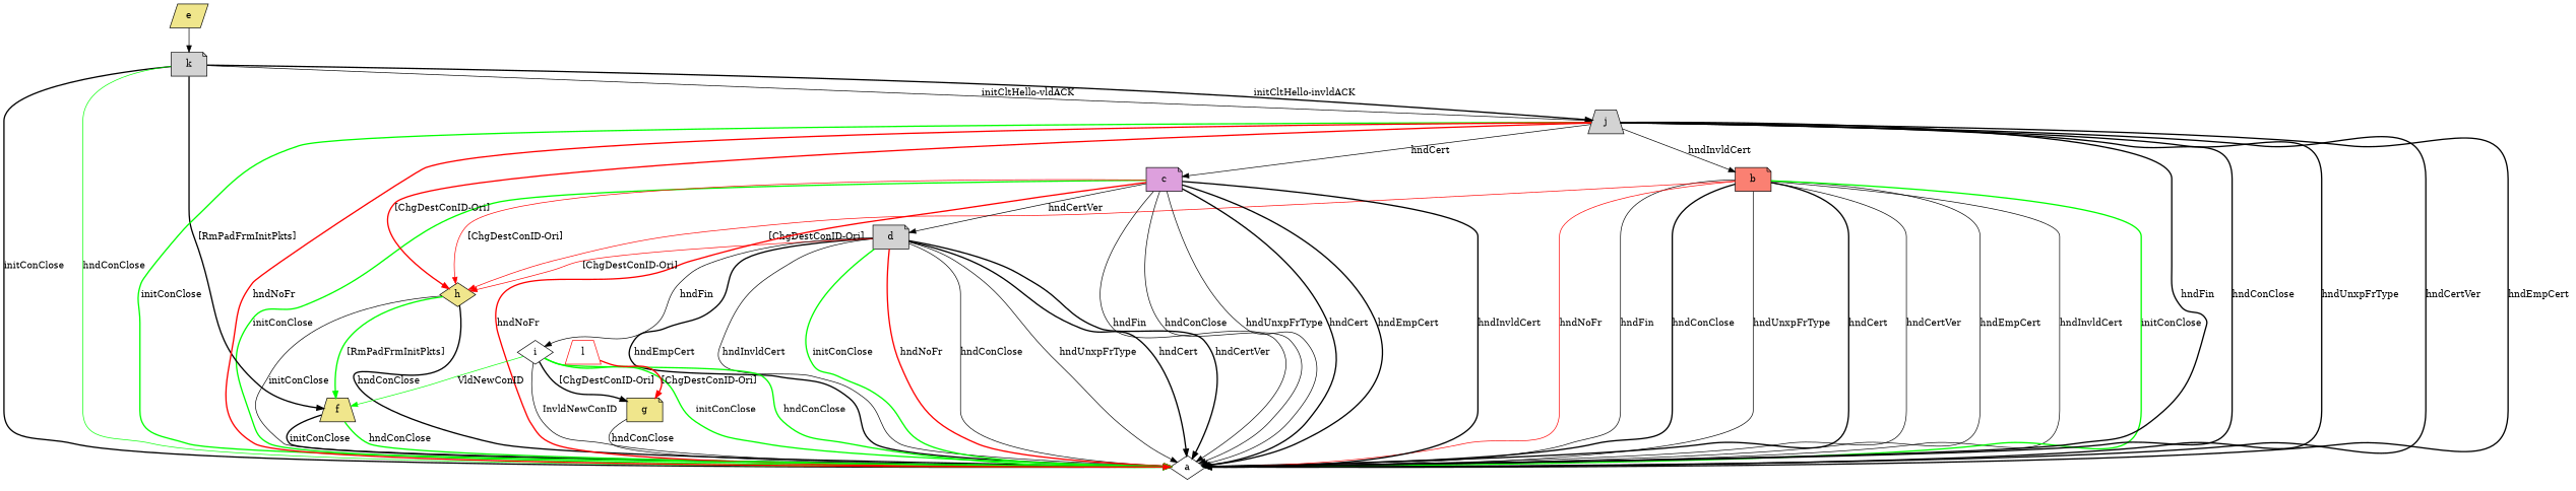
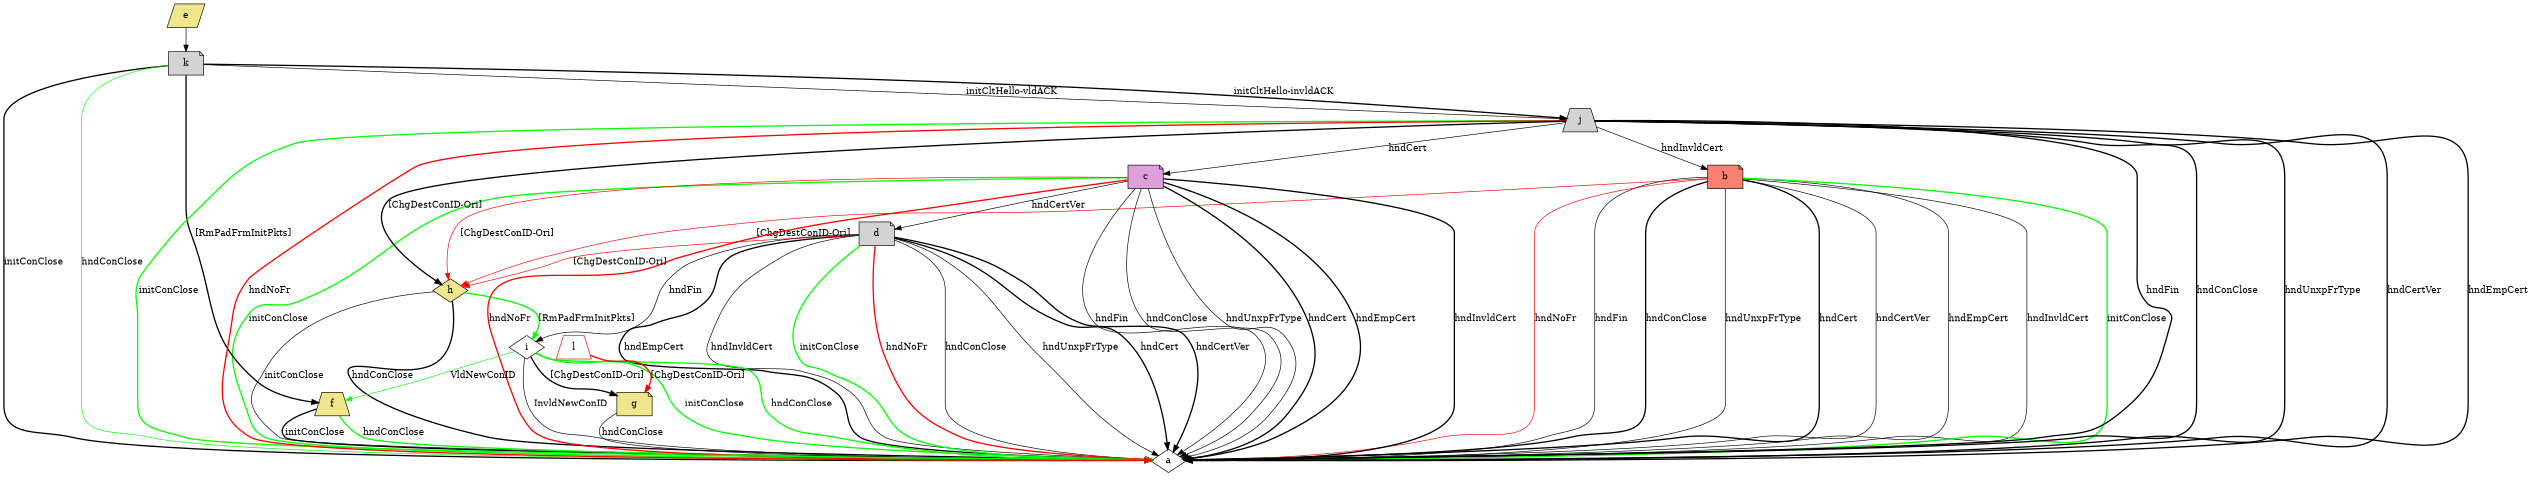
  digraph {
    node [fillcolor=khaki shape=note style=filled]
    edge [style=bold]
    b [fillcolor=salmon]
    a [fillcolor=white shape=diamond]
    h [shape=diamond]
    f [shape=trapezium]
    c [fillcolor=plum]
    d [fillcolor=lightgrey]
    i [fillcolor=white shape=diamond]
    g
    l [color=red fillcolor=white shape=trapezium]
    e [shape=parallelogram]
    k [fillcolor=lightgrey]
    j [fillcolor=lightgrey shape=trapezium]
    b -> a [label="hndFin " style=solid]
    b -> a [label="hndConClose "]
    b -> a [label="hndUnxpFrType " style=solid]
    b -> a [label="hndCert "]
    b -> a [label="hndCertVer " style=solid]
    b -> a [label="hndEmpCert " style=solid]
    b -> a [label="hndInvldCert " style=solid]
    b -> a [color=green label="initConClose "]
    b -> a [color=red label="hndNoFr " style=solid]
    b -> h [color=red label="[ChgDestConID-Ori] " style=solid]
    h -> a [label="initConClose " style=solid]
    h -> a [label="hndConClose "]
-   h -> f [color=green label="[RmPadFrmInitPkts] "]
+   h -> i [color=green label="[RmPadFrmInitPkts] "]
    f -> a [label="initConClose "]
    f -> a [color=green label="hndConClose "]
    c -> a [label="hndFin " style=solid]
    c -> a [label="hndConClose " style=solid]
    c -> a [label="hndUnxpFrType " style=solid]
    c -> a [label="hndCert "]
    c -> a [label="hndEmpCert "]
    c -> a [label="hndInvldCert "]
    c -> a [color=green label="initConClose "]
    c -> a [color=red label="hndNoFr "]
    c -> h [color=red label="[ChgDestConID-Ori] " style=solid]
    c -> d [label="hndCertVer " style=solid]
    d -> a [label="hndConClose " style=solid]
    d -> a [label="hndUnxpFrType " style=solid]
    d -> a [label="hndCert "]
    d -> a [label="hndCertVer "]
    d -> a [label="hndEmpCert "]
    d -> a [label="hndInvldCert " style=solid]
    d -> a [color=green label="initConClose "]
    d -> a [color=red label="hndNoFr "]
    d -> h [color=red label="[ChgDestConID-Ori] " style=solid]
    d -> i [label="hndFin " style=solid]
    i -> a [label="InvldNewConID " style=solid]
    i -> a [color=green label="initConClose "]
    i -> a [color=green label="hndConClose "]
    i -> f [color=green label="VldNewConID " style=solid]
    i -> g [label="[ChgDestConID-Ori] "]
    g -> a [label="hndConClose " style=solid]
    l -> g [color=red label="[ChgDestConID-Ori] "]
    e -> k [style=solid]
    k -> a [label="initConClose "]
    k -> a [color=green label="hndConClose " style=solid]
    k -> f [label="[RmPadFrmInitPkts] "]
    k -> j [label="initCltHello-vldACK " style=solid]
    k -> j [label="initCltHello-invldACK "]
    j -> b [label="hndInvldCert " style=solid]
    j -> a [label="hndFin "]
    j -> a [label="hndConClose "]
    j -> a [label="hndUnxpFrType "]
    j -> a [label="hndCertVer "]
    j -> a [label="hndEmpCert "]
    j -> a [color=green label="initConClose "]
    j -> a [color=red label="hndNoFr "]
-   j -> h [color=red label="[ChgDestConID-Ori] "]
+   j -> h [color=black label="[ChgDestConID-Ori] "]
    j -> c [label="hndCert " style=solid]
  }
